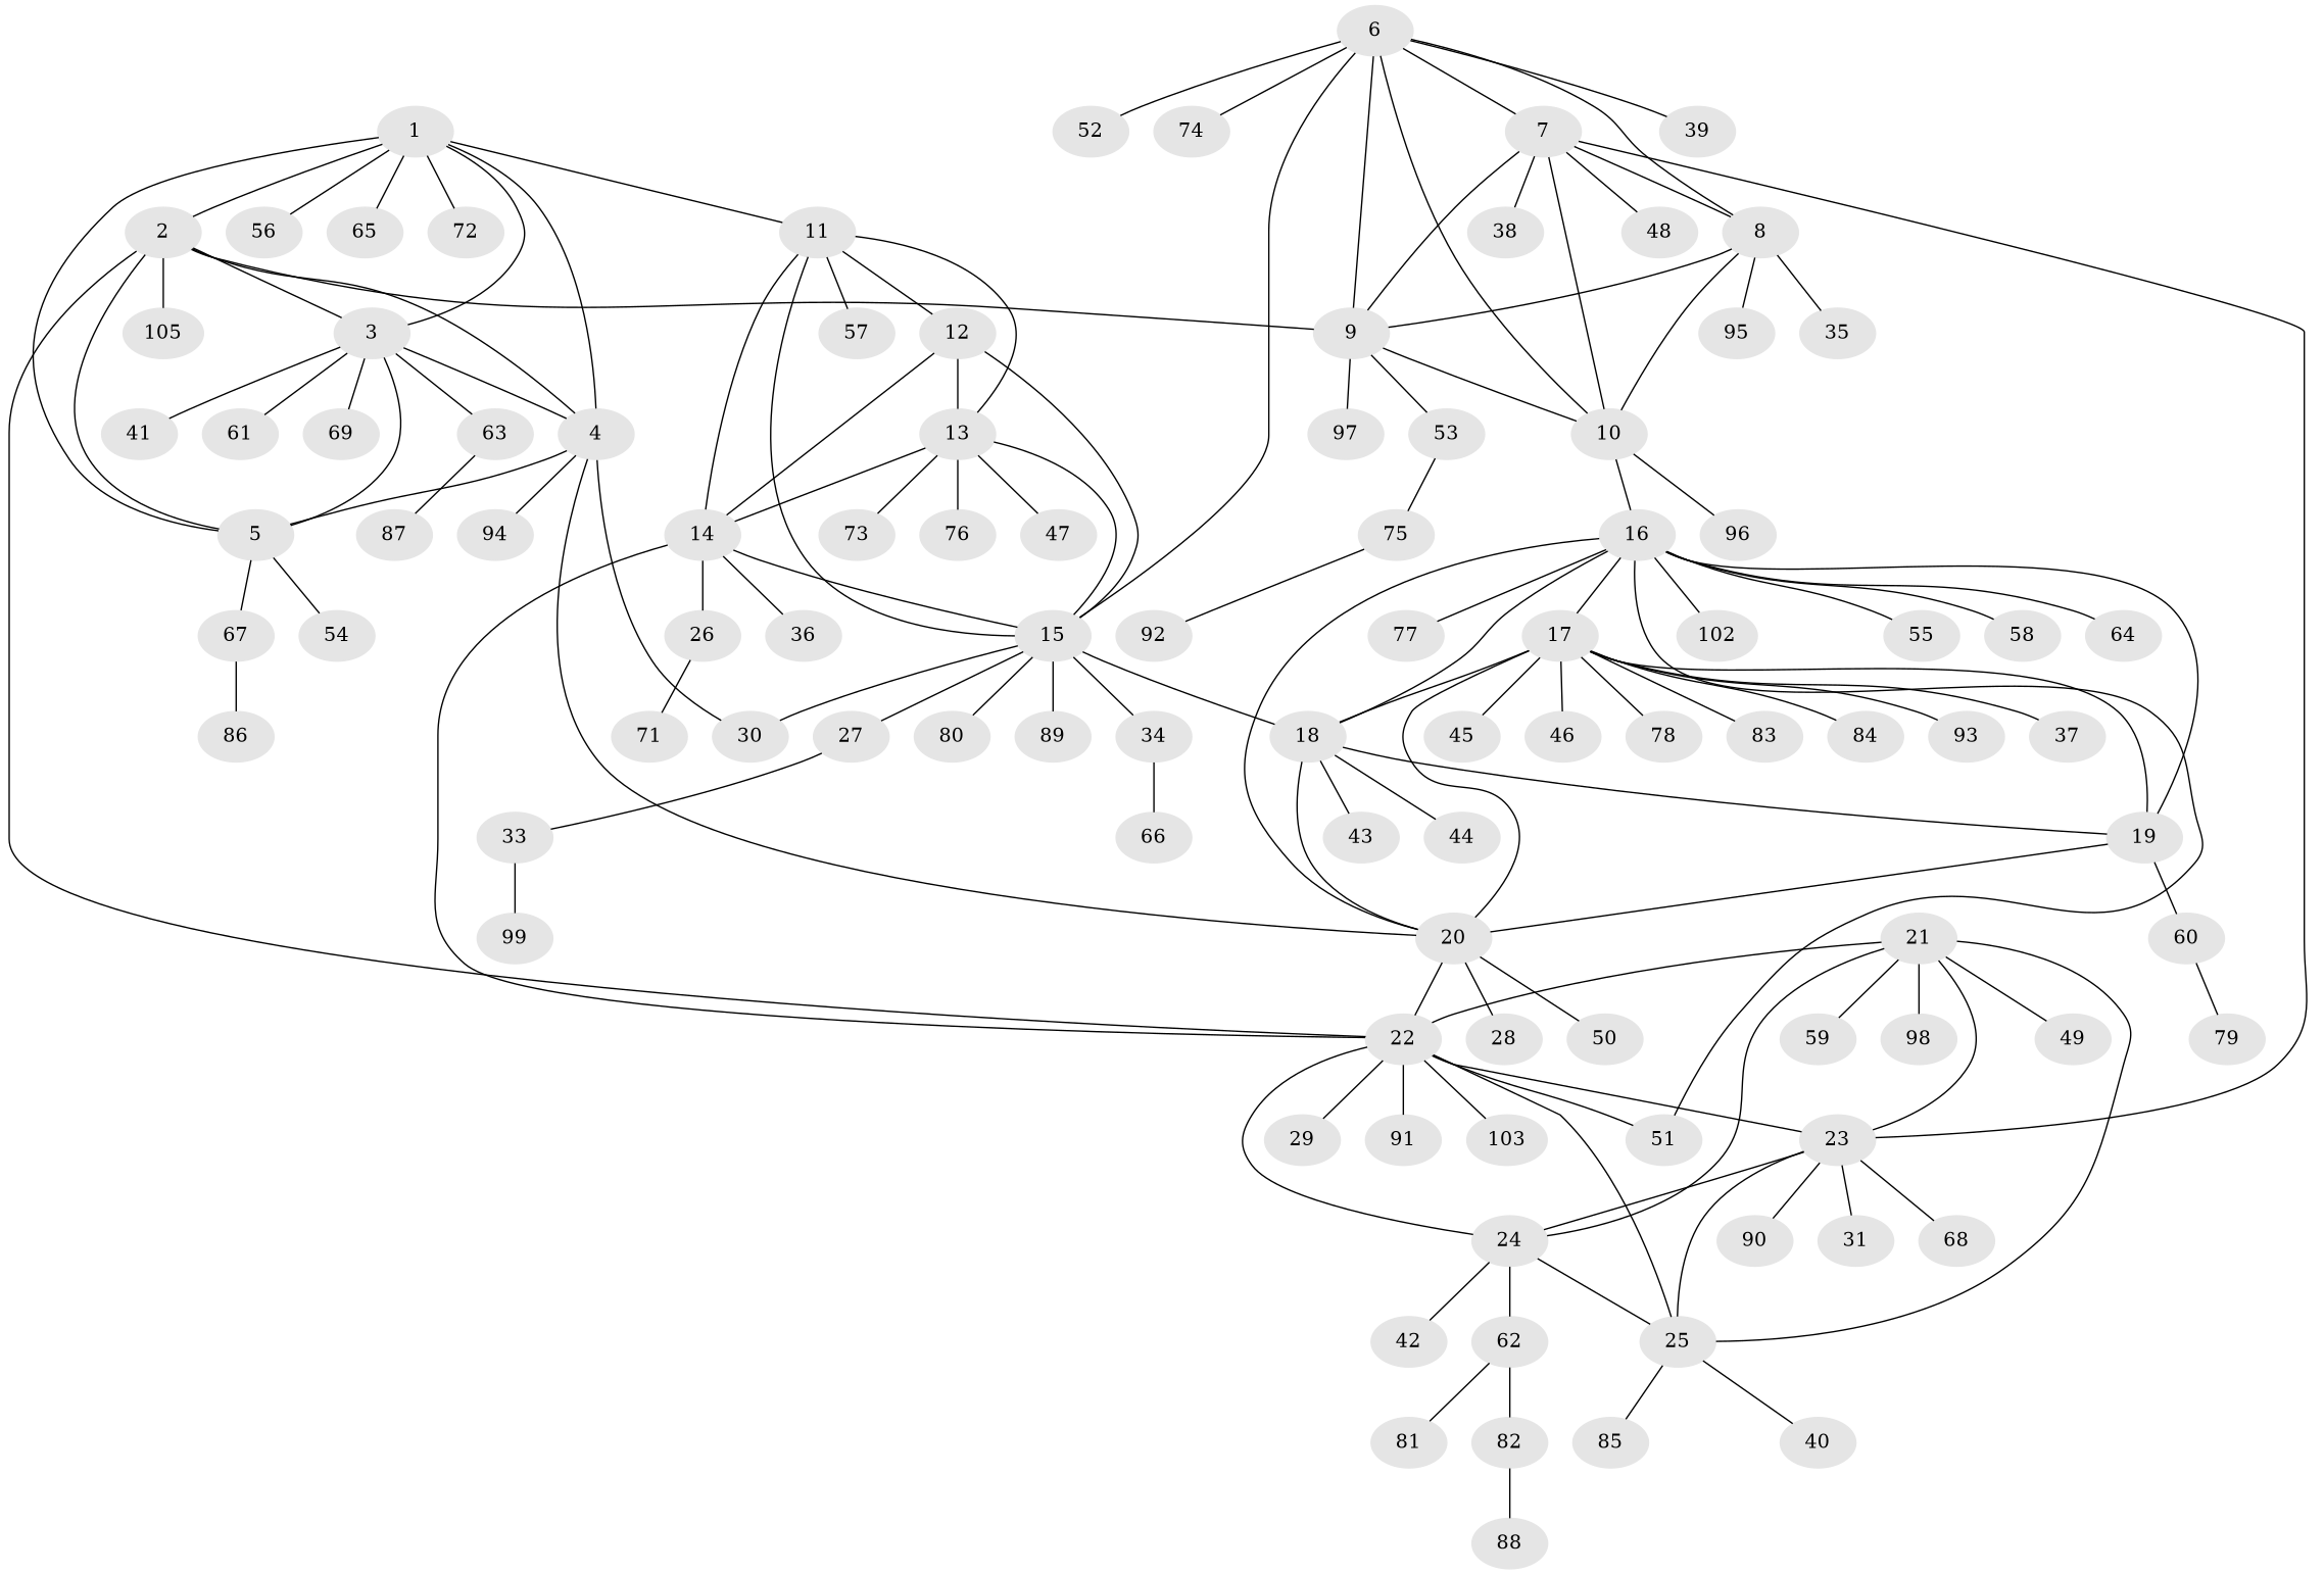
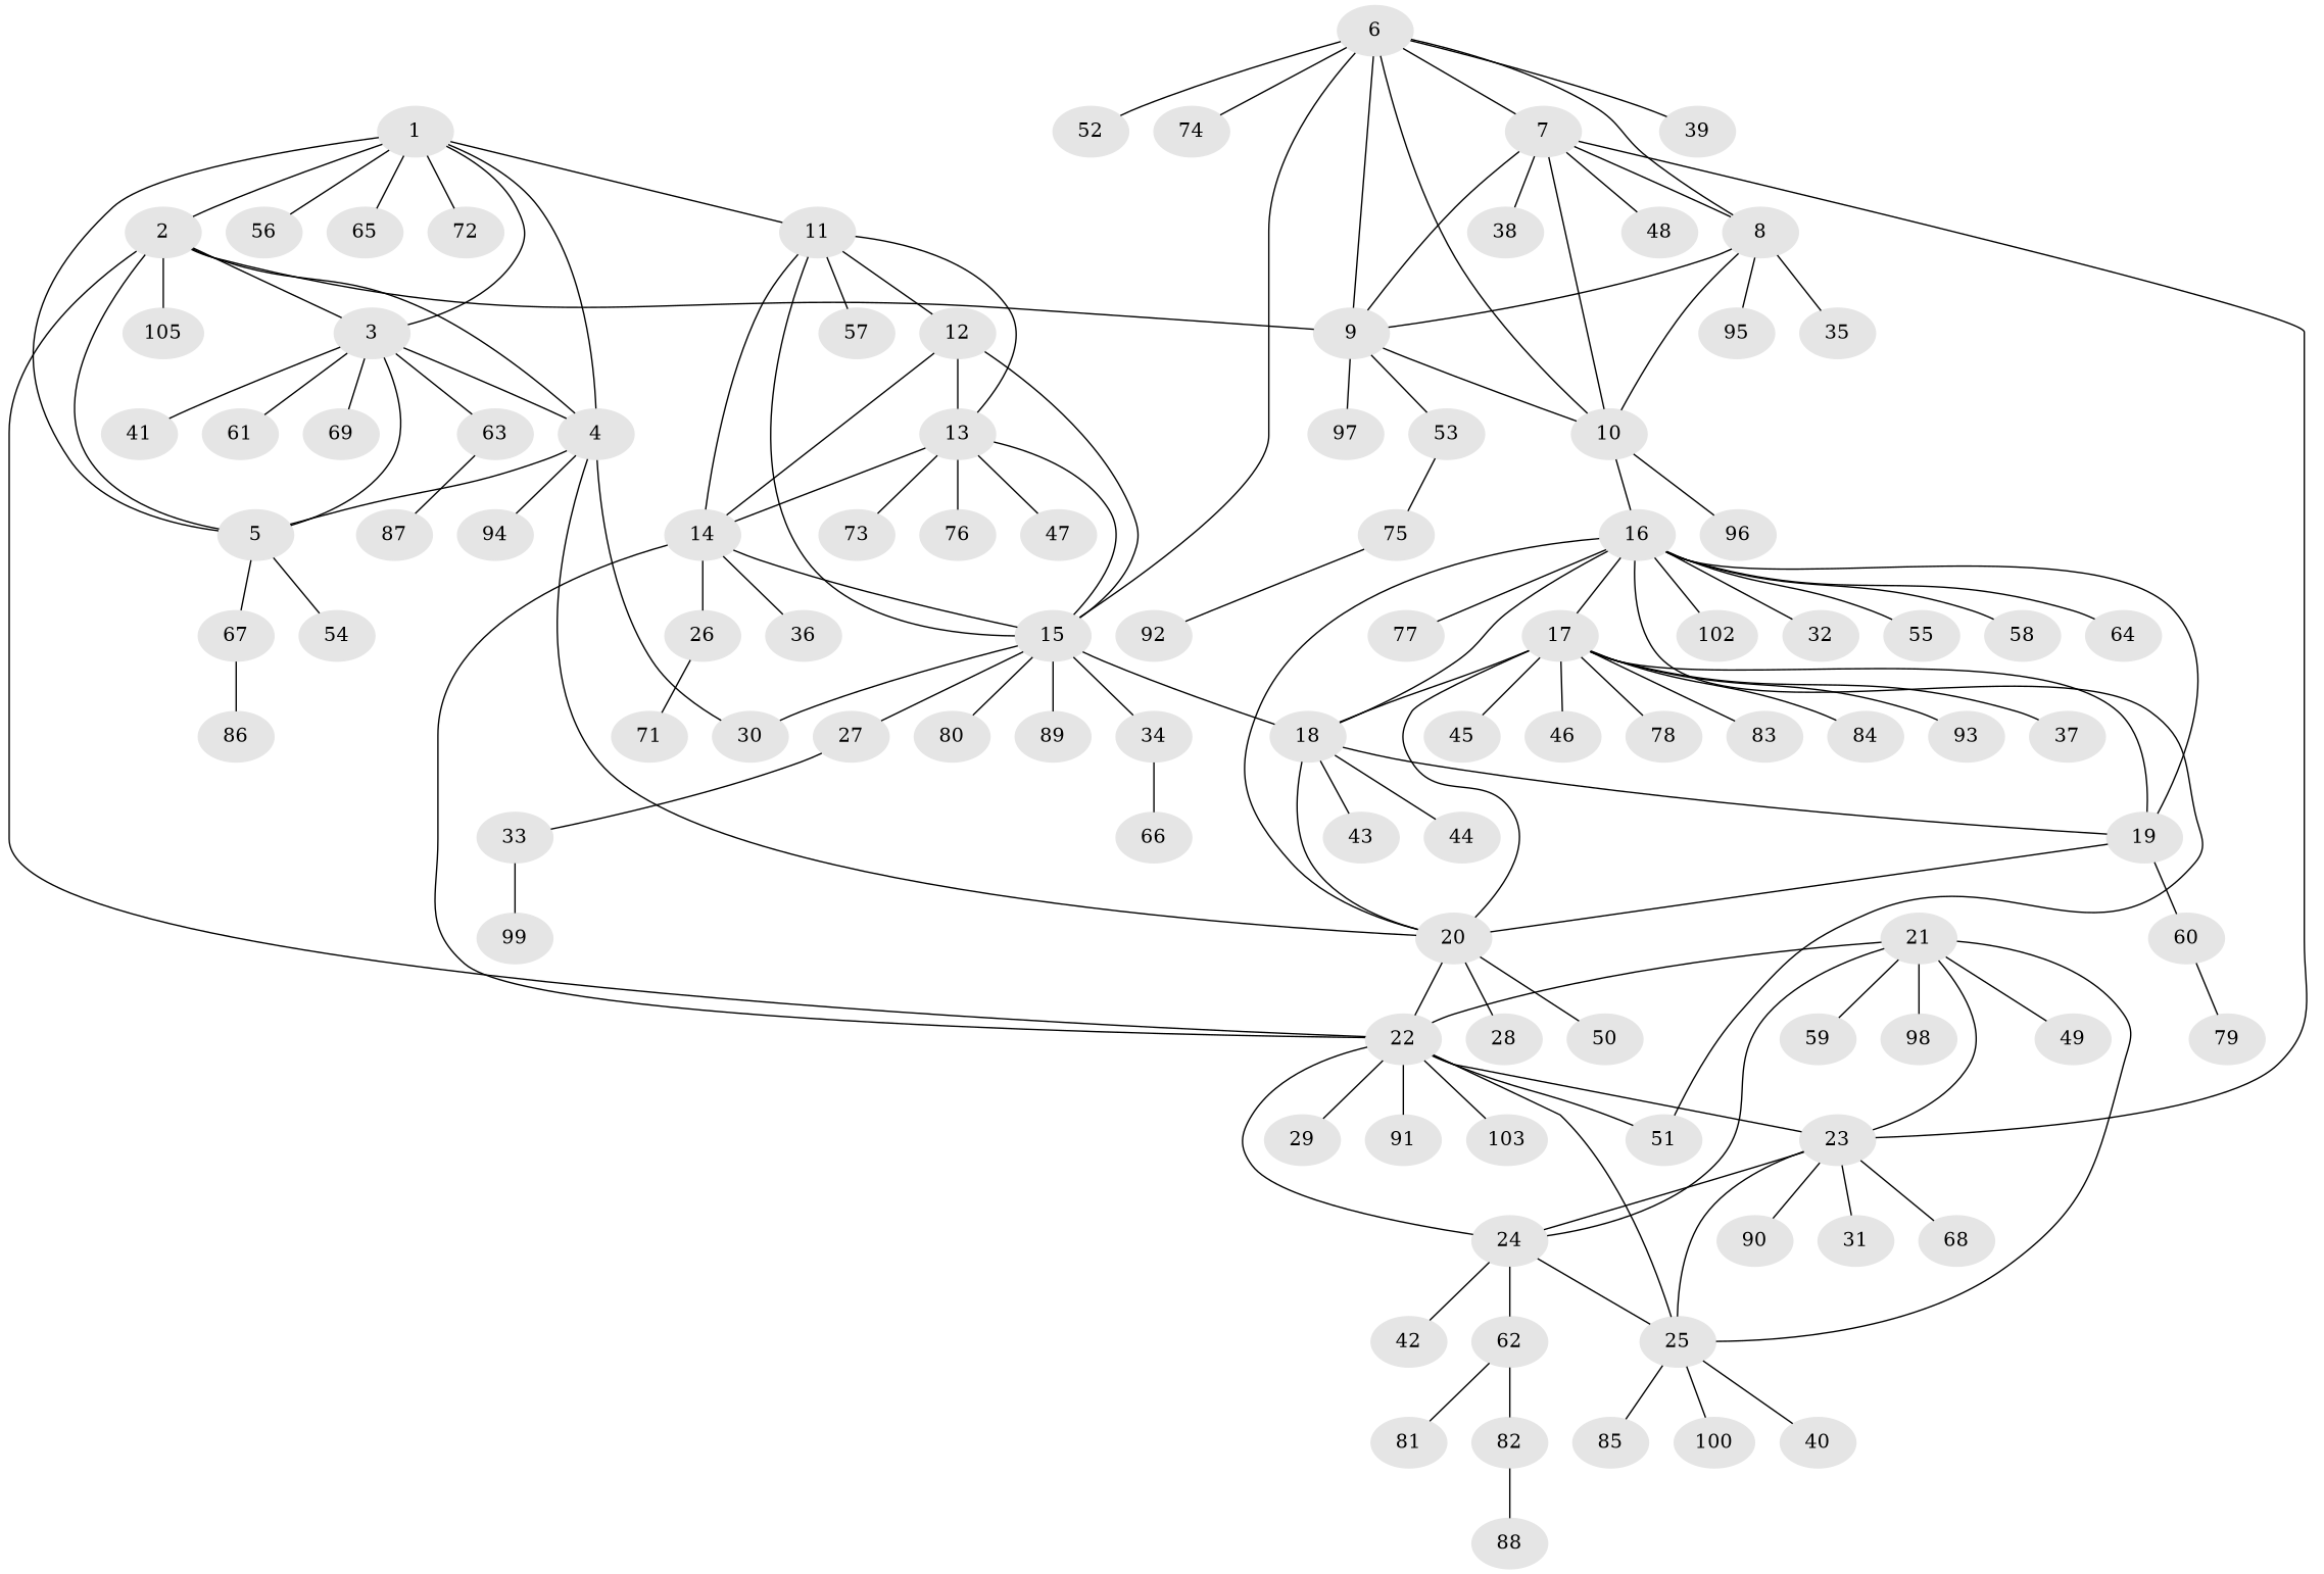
  graph {
    fontname="DejaVu Serif"
    node [color=gray90 fontname="DejaVu Serif" style=filled]
    edge [fontname="DejaVu Serif"]
    1
    2
    3
    4
    5
    11
    56
    65
    72
    9
    22
    n12 [label=105]
    41
    61
    63
    69
    20
    30
    94
    54
    67
    15
    12
    13
    14
    57
    10
    53
    97
    23
    51
    24
    25
    29
    91
    103
    87
    28
    50
    86
    6
    7
    8
    39
    52
    74
    38
    48
    35
    95
    16
    96
    18
    27
    34
    80
    89
    31
    68
    90
    75
    17
    19
+   32
    55
    58
    64
    77
    102
    47
    73
    76
    26
    36
    71
    43
    44
    33
    66
    37
    45
    46
    78
    83
    84
    93
    60
    79
    21
    49
    59
    98
    42
    62
    40
    85
+   100
    81
    82
    99
    92
    88
    1 -- 2
    1 -- 3
    1 -- 4
    1 -- 5
    1 -- 11
    1 -- 56
    1 -- 65
    1 -- 72
    2 -- 3
    2 -- 4
    2 -- 5
    2 -- 9
    2 -- 22
    2 -- n12
    3 -- 4
    3 -- 5
    3 -- 41
    3 -- 61
    3 -- 63
    3 -- 69
    4 -- 5
    4 -- 20
    4 -- 30
    4 -- 94
    5 -- 54
    5 -- 67
    11 -- 15
    11 -- 12
    11 -- 13
    11 -- 14
    11 -- 57
    9 -- 10
    9 -- 53
    9 -- 97
    22 -- 23
    22 -- 51
    22 -- 24
    22 -- 25
    22 -- 29
    22 -- 91
    22 -- 103
    63 -- 87
    20 -- 22
    20 -- 28
    20 -- 50
    67 -- 86
    15 -- 30
    15 -- 18
    15 -- 27
    15 -- 34
    15 -- 80
    15 -- 89
    12 -- 15
    12 -- 13
    12 -- 14
    13 -- 15
    13 -- 14
    13 -- 47
    13 -- 73
    13 -- 76
    14 -- 22
    14 -- 15
    14 -- 26
    14 -- 36
    10 -- 16
    10 -- 96
    53 -- 75
    23 -- 24
    23 -- 25
    23 -- 31
    23 -- 68
    23 -- 90
    24 -- 25
    24 -- 42
    24 -- 62
    25 -- 40
    25 -- 85
+   25 -- 100
    6 -- 9
    6 -- 15
    6 -- 10
    6 -- 7
    6 -- 8
    6 -- 39
    6 -- 52
    6 -- 74
    7 -- 9
    7 -- 10
    7 -- 23
    7 -- 8
    7 -- 38
    7 -- 48
    8 -- 9
    8 -- 10
    8 -- 35
    8 -- 95
    16 -- 20
    16 -- 51
    16 -- 18
    16 -- 17
    16 -- 19
+   16 -- 32
    16 -- 55
    16 -- 58
    16 -- 64
    16 -- 77
    16 -- 102
    18 -- 20
    18 -- 19
    18 -- 43
    18 -- 44
    27 -- 33
    34 -- 66
    75 -- 92
    17 -- 20
    17 -- 18
    17 -- 19
    17 -- 37
    17 -- 45
    17 -- 46
    17 -- 78
    17 -- 83
    17 -- 84
    17 -- 93
    19 -- 20
    19 -- 60
    26 -- 71
    33 -- 99
    60 -- 79
    21 -- 22
    21 -- 23
    21 -- 24
    21 -- 25
    21 -- 49
    21 -- 59
    21 -- 98
    62 -- 81
    62 -- 82
    82 -- 88
  }
